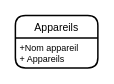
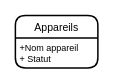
  <mxCell id="0" />
  <mxCell id="1" parent="0" />
  <mxCell id="2" value="Appareils" style="swimlane;childLayout=stackLayout;horizontal=1;startSize=30;horizontalStack=0;rounded=1;fontSize=14;fontStyle=0;strokeWidth=2;resizeParent=0;resizeLast=1;shadow=0;dashed=0;align=center;" vertex="1" parent="1"><mxGeometry x="20" y="20" width="110" height="70" as="geometry" /></mxCell>
- <mxCell id="3" value="+Nom appareil&#10;+ Appareils" style="align=left;strokeColor=none;fillColor=none;spacingLeft=4;fontSize=12;verticalAlign=top;resizable=0;rotatable=0;part=1;" vertex="1" parent="2"><mxGeometry y="30" width="110" height="40" as="geometry" /></mxCell>
+ <mxCell id="3" value="+Nom appareil&#10;+ Statut" style="align=left;strokeColor=none;fillColor=none;spacingLeft=4;fontSize=12;verticalAlign=top;resizable=0;rotatable=0;part=1;" vertex="1" parent="2"><mxGeometry y="30" width="110" height="40" as="geometry" /></mxCell>
